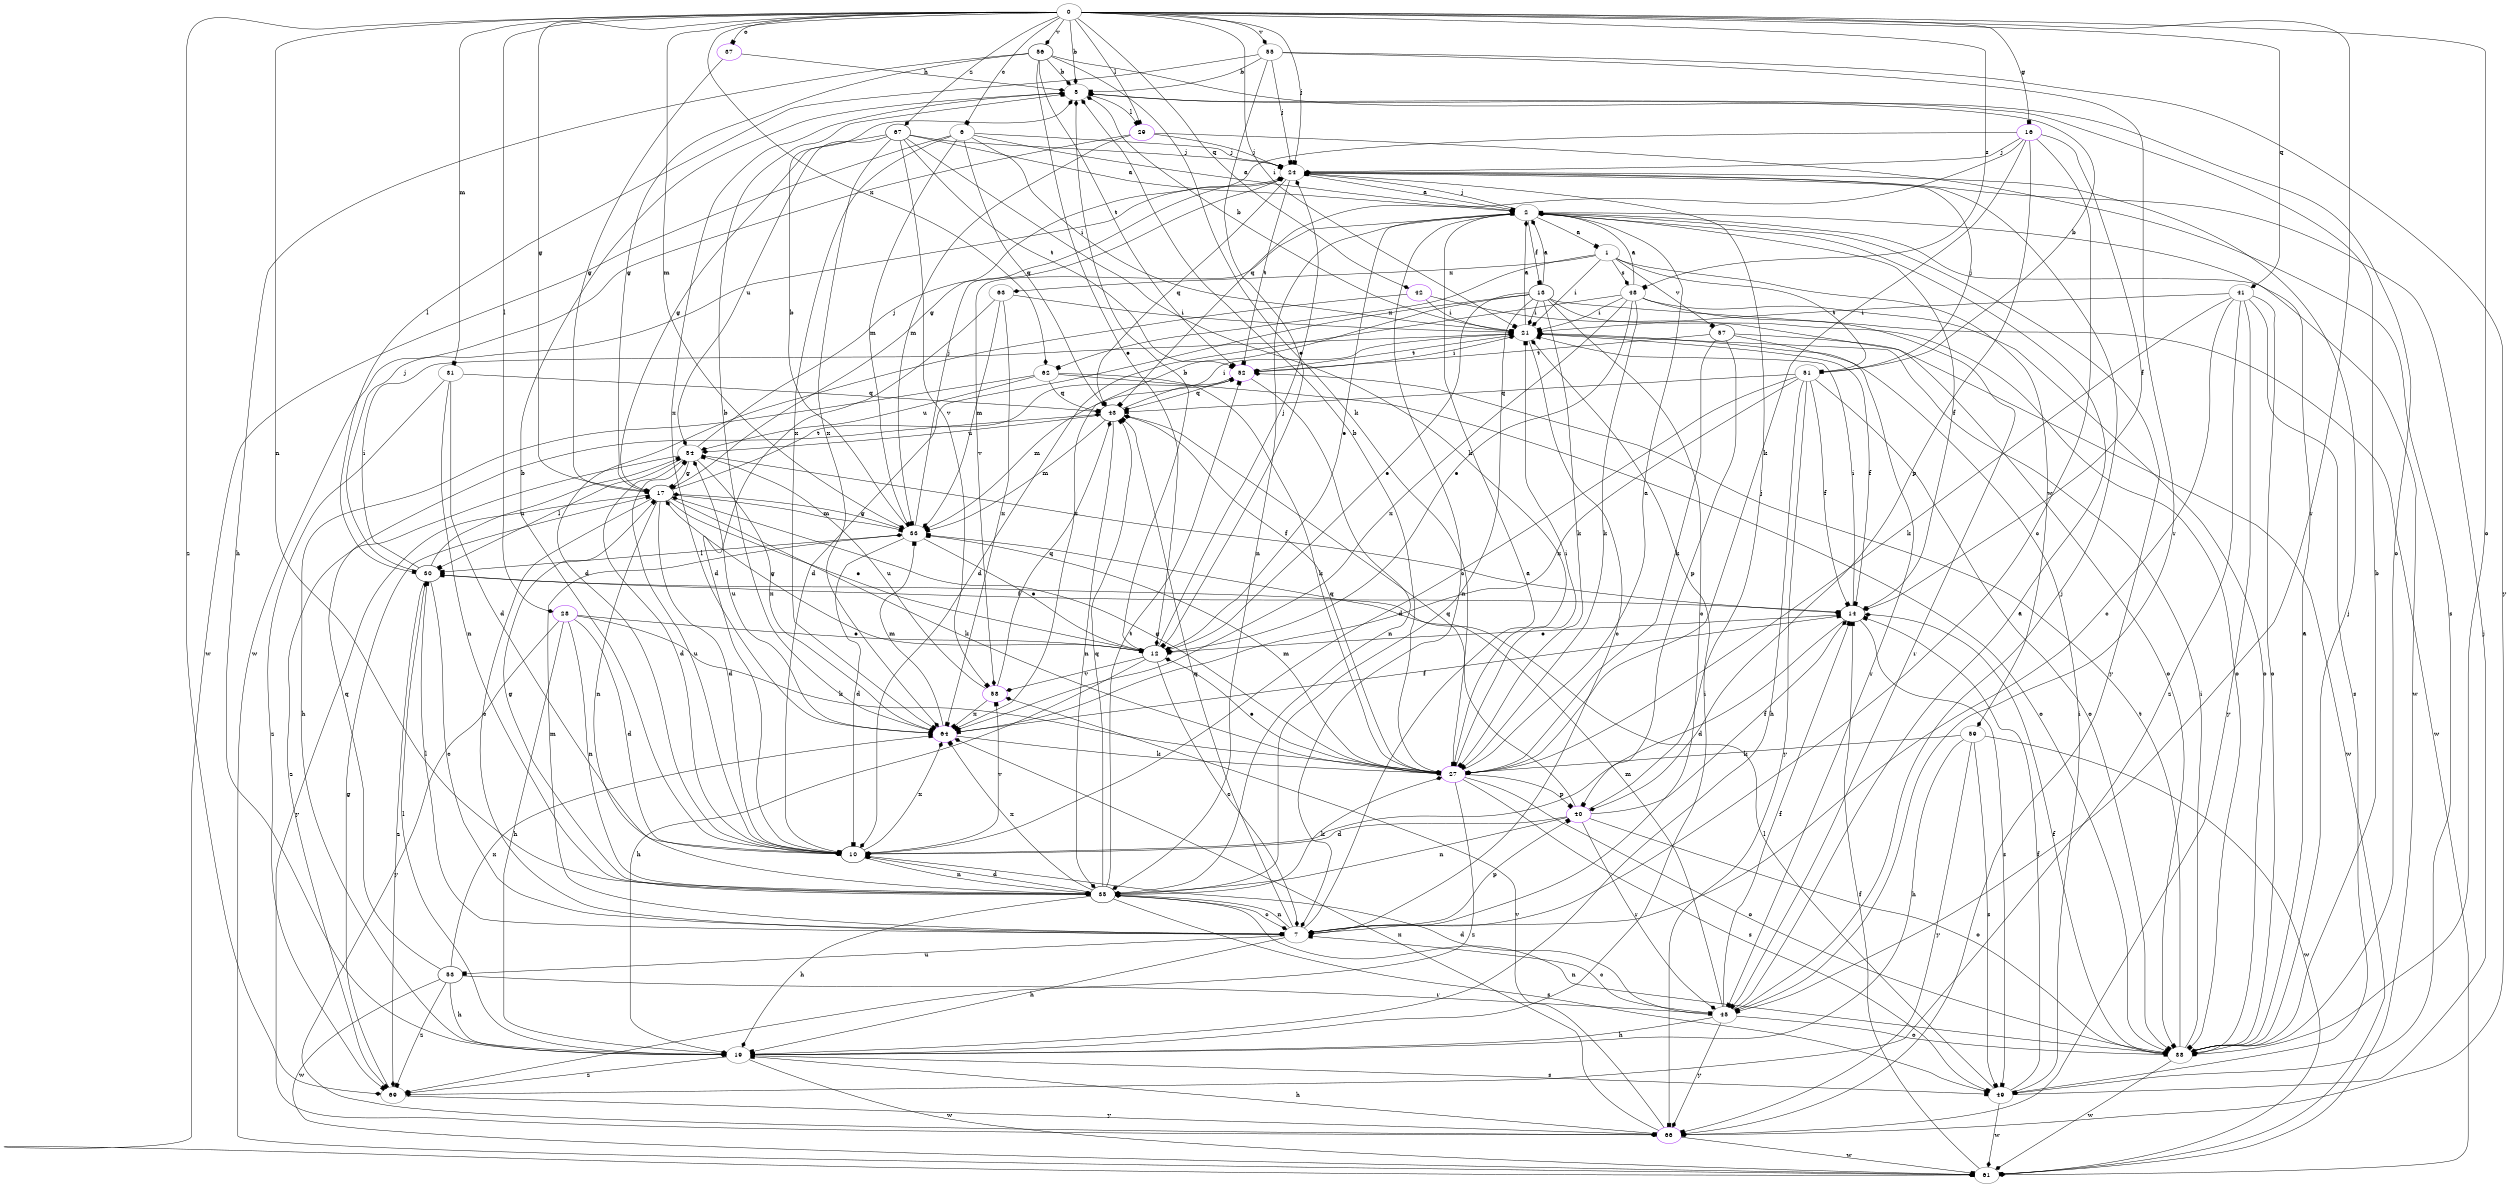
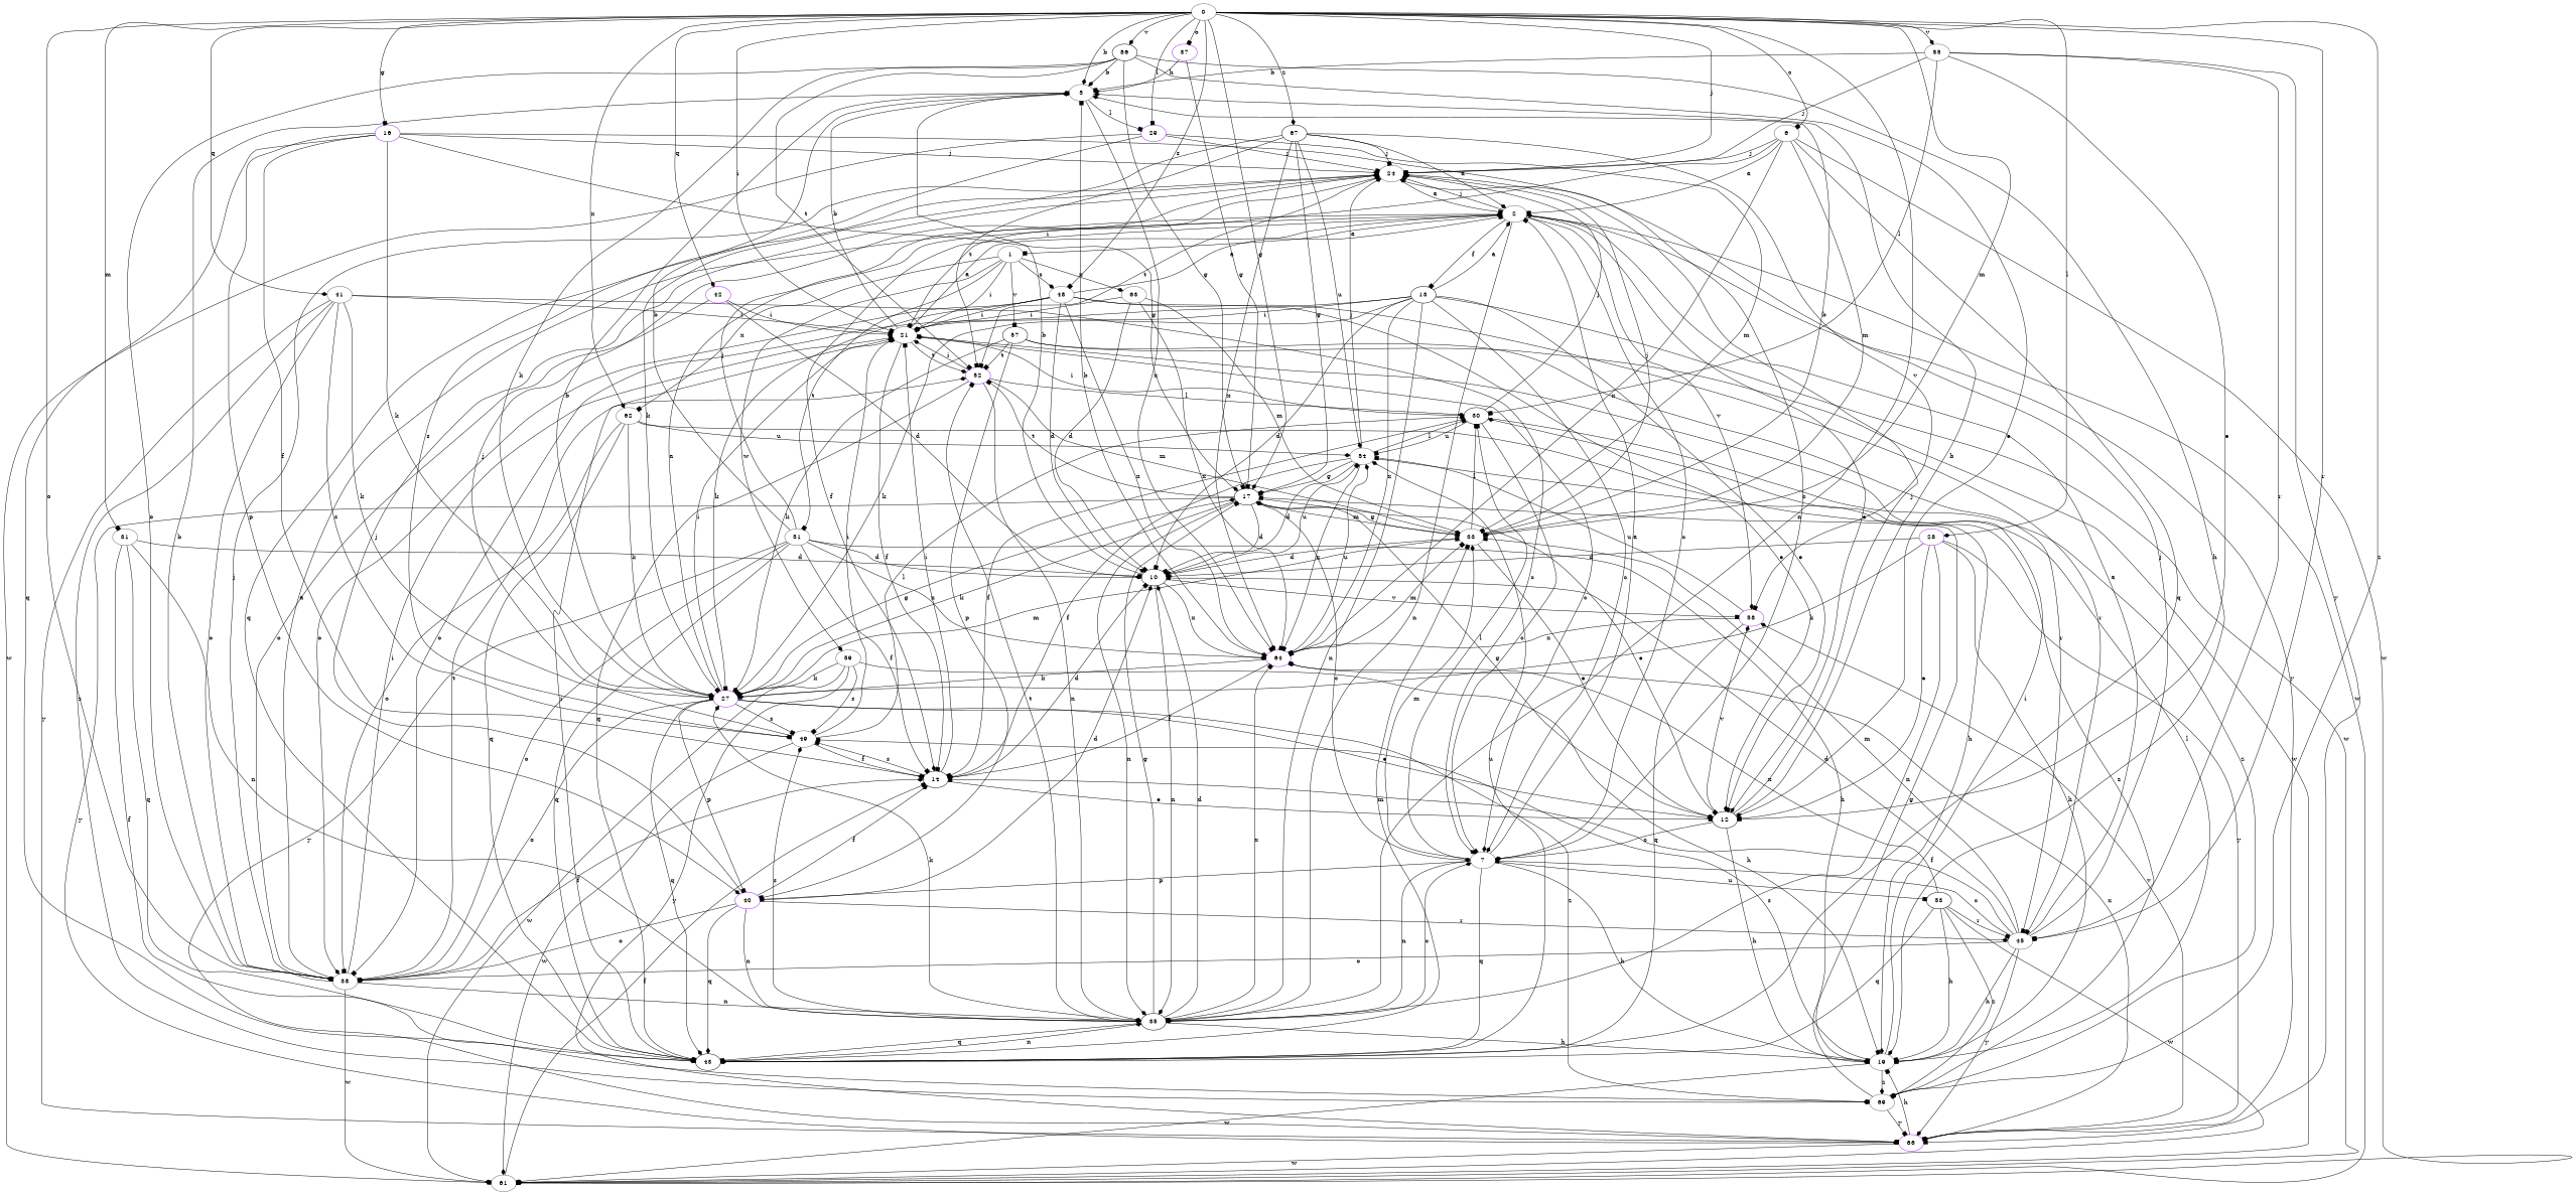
  strict digraph {
    node [color=gray40]
    edge [arrowhead=box]
    0
    5
    6
    16 [color=purple]
    17 [color=black]
    21
    24
    28 [color=purple]
    29 [color=purple]
    31
    33
    35 [color=black]
    37 [color=purple]
    38
    41
    42 [color=purple]
    45
    48
    55
-   56 [color=black]
+   56 [color=black label=86]
    62
    67 [color=black]
    69
    64 [color=purple]
    2
    61
    43 [color=black]
    7
    14 [color=black]
    40 [color=purple]
    27 [color=purple]
    12 [color=black]
    66 [color=purple]
    10 [color=black]
    52 [color=purple]
    19
    49
    30 [color=black]
    54
    58 [color=purple]
    1
    51
    57 [color=black]
    59
    63
    13 [color=black]
    53 [color=black]
    0 -> 5 [arrowhead=diamond label=b]
    0 -> 6 [label=c]
    0 -> 16 [label=g]
    0 -> 17 [arrowhead=diamond label=g]
    0 -> 21 [label=i]
    0 -> 24 [label=j]
    0 -> 28 [arrowhead=diamond label=l]
    0 -> 29 [label=l]
    0 -> 31 [label=m]
    0 -> 33 [arrowhead=diamond label=m]
    0 -> 35 [label=n]
    0 -> 37 [label=o]
    0 -> 38 [label=o]
    0 -> 41 [arrowhead=diamond label=q]
    0 -> 42 [arrowhead=diamond label=q]
    0 -> 45 [label=r]
    0 -> 48 [label=s]
    0 -> 55 [arrowhead=diamond label=v]
    0 -> 56 [arrowhead=diamond label=v]
    0 -> 62 [arrowhead=diamond label=x]
    0 -> 67 [arrowhead=diamond label=z]
    0 -> 69 [arrowhead=diamond label=z]
    5 -> 29 [label=l]
    5 -> 64 [label=x]
    6 -> 21 [label=i]
    6 -> 24 [label=j]
    6 -> 33 [label=m]
    6 -> 64 [label=x]
    6 -> 2 [label=a]
    6 -> 61 [arrowhead=diamond label=w]
    6 -> 43 [arrowhead=diamond label=q]
    16 -> 17 [arrowhead=diamond label=g]
    16 -> 24 [arrowhead=diamond label=j]
    16 -> 43 [label=q]
    16 -> 7 [arrowhead=diamond label=c]
    16 -> 14 [arrowhead=diamond label=f]
    16 -> 40 [arrowhead=diamond label=p]
    16 -> 27 [arrowhead=diamond label=k]
    17 -> 33 [label=m]
    17 -> 35 [arrowhead=diamond label=n]
    17 -> 7 [arrowhead=diamond label=c]
    17 -> 27 [label=k]
    17 -> 12 [label=e]
    17 -> 66 [arrowhead=diamond label=y]
    17 -> 10 [label=d]
    17 -> 52 [label=t]
    21 -> 5 [arrowhead=diamond label=b]
    21 -> 2 [arrowhead=diamond label=a]
    21 -> 7 [arrowhead=diamond label=c]
    21 -> 14 [label=f]
    21 -> 52 [arrowhead=diamond label=t]
    24 -> 2 [label=a]
    24 -> 43 [arrowhead=diamond label=q]
    24 -> 52 [label=t]
    28 -> 35 [arrowhead=diamond label=n]
    28 -> 27 [arrowhead=diamond label=k]
    28 -> 12 [label=e]
    28 -> 66 [arrowhead=diamond label=y]
    28 -> 10 [arrowhead=diamond label=d]
    28 -> 19 [label=h]
    29 -> 24 [label=j]
    29 -> 33 [label=m]
    29 -> 61 [label=w]
    29 -> 49 [arrowhead=diamond label=s]
    31 -> 35 [arrowhead=diamond label=n]
-   31 -> 69 [label=z]
+   31 -> 69 [label=f]
    31 -> 43 [arrowhead=diamond label=q]
    31 -> 10 [label=d]
    33 -> 5 [arrowhead=diamond label=b]
    33 -> 17 [arrowhead=diamond label=g]
    33 -> 24 [arrowhead=diamond label=j]
    33 -> 12 [arrowhead=diamond label=e]
    33 -> 10 [label=d]
    33 -> 30 [label=l]
    35 -> 17 [label=g]
    35 -> 64 [label=x]
    35 -> 43 [label=q]
    35 -> 7 [arrowhead=diamond label=c]
    35 -> 27 [arrowhead=diamond label=k]
    35 -> 10 [arrowhead=diamond label=d]
    35 -> 52 [label=t]
    35 -> 19 [arrowhead=diamond label=h]
    35 -> 49 [arrowhead=diamond label=s]
    37 -> 5 [arrowhead=diamond label=h]
    37 -> 17 [label=g]
    38 -> 5 [label=b]
    38 -> 21 [label=i]
    38 -> 24 [arrowhead=diamond label=j]
    38 -> 35 [arrowhead=diamond label=n]
    38 -> 2 [label=a]
    38 -> 61 [arrowhead=diamond label=w]
    38 -> 14 [arrowhead=diamond label=f]
    38 -> 52 [arrowhead=diamond label=t]
    41 -> 21 [label=i]
    41 -> 38 [arrowhead=diamond label=o]
    41 -> 69 [arrowhead=diamond label=z]
    41 -> 7 [arrowhead=diamond label=c]
    41 -> 27 [label=k]
    41 -> 66 [arrowhead=diamond label=y]
    41 -> 49 [label=s]
    42 -> 21 [label=i]
    42 -> 38 [label=o]
    42 -> 10 [arrowhead=diamond label=d]
    45 -> 24 [arrowhead=diamond label=j]
    45 -> 33 [label=m]
    45 -> 38 [label=o]
    45 -> 2 [arrowhead=diamond label=a]
    45 -> 7 [label=c]
    45 -> 14 [label=f]
    45 -> 66 [arrowhead=diamond label=y]
    45 -> 10 [label=d]
    45 -> 19 [label=h]
    48 -> 21 [label=i]
    48 -> 38 [arrowhead=diamond label=o]
    48 -> 45 [label=r]
    48 -> 64 [arrowhead=diamond label=x]
    48 -> 2 [label=a]
    48 -> 27 [label=k]
    48 -> 12 [arrowhead=diamond label=e]
    48 -> 10 [arrowhead=diamond label=d]
    55 -> 5 [label=b]
    55 -> 24 [label=j]
    55 -> 45 [label=r]
    55 -> 12 [label=e]
    55 -> 66 [label=y]
    55 -> 30 [label=l]
    56 -> 5 [arrowhead=diamond label=b]
    56 -> 17 [label=g]
    56 -> 38 [arrowhead=diamond label=o]
    56 -> 27 [label=k]
    56 -> 12 [arrowhead=diamond label=e]
    56 -> 52 [label=t]
    56 -> 19 [arrowhead=diamond label=h]
    62 -> 38 [label=o]
    62 -> 43 [label=q]
    62 -> 27 [arrowhead=diamond label=k]
    62 -> 19 [arrowhead=diamond label=h]
    62 -> 54 [arrowhead=diamond label=u]
    67 -> 17 [arrowhead=diamond label=g]
    67 -> 24 [label=j]
    67 -> 64 [arrowhead=diamond label=x]
    67 -> 2 [arrowhead=diamond label=a]
    67 -> 27 [label=k]
    67 -> 52 [label=t]
    67 -> 54 [arrowhead=diamond label=u]
    67 -> 58 [label=v]
    69 -> 17 [label=g]
    69 -> 66 [label=y]
    64 -> 5 [label=b]
    64 -> 33 [label=m]
    64 -> 14 [label=f]
    64 -> 27 [label=k]
    64 -> 54 [arrowhead=diamond label=u]
    2 -> 24 [label=j]
    2 -> 35 [arrowhead=diamond label=n]
    2 -> 61 [label=w]
    2 -> 7 [arrowhead=diamond label=c]
    2 -> 14 [arrowhead=diamond label=f]
    2 -> 12 [arrowhead=diamond label=e]
    2 -> 66 [label=y]
    2 -> 58 [arrowhead=diamond label=v]
    2 -> 1 [label=a]
    2 -> 13 [label=f]
    61 -> 14 [label=f]
    43 -> 21 [arrowhead=diamond label=i]
    43 -> 33 [label=m]
    43 -> 35 [arrowhead=diamond label=n]
    43 -> 54 [arrowhead=diamond label=u]
    7 -> 33 [arrowhead=diamond label=m]
    7 -> 35 [arrowhead=diamond label=n]
    7 -> 2 [label=a]
    7 -> 43 [label=q]
    7 -> 40 [label=p]
    7 -> 19 [label=h]
    7 -> 30 [label=l]
    7 -> 53 [label=u]
    14 -> 21 [label=i]
    14 -> 12 [label=e]
    14 -> 10 [label=d]
    14 -> 49 [label=s]
    40 -> 24 [label=j]
    40 -> 35 [arrowhead=diamond label=n]
    40 -> 38 [arrowhead=diamond label=o]
    40 -> 45 [arrowhead=diamond label=r]
    40 -> 43 [arrowhead=diamond label=q]
    40 -> 14 [arrowhead=diamond label=f]
    40 -> 10 [arrowhead=diamond label=d]
    27 -> 5 [arrowhead=diamond label=b]
    27 -> 17 [arrowhead=diamond label=g]
    27 -> 21 [label=i]
    27 -> 33 [label=m]
    27 -> 38 [arrowhead=diamond label=o]
    27 -> 69 [arrowhead=diamond label=z]
    27 -> 2 [arrowhead=diamond label=a]
    27 -> 43 [arrowhead=diamond label=q]
    27 -> 40 [label=p]
    27 -> 12 [arrowhead=diamond label=e]
    27 -> 49 [label=s]
    12 -> 5 [arrowhead=diamond label=b]
    12 -> 17 [arrowhead=diamond label=g]
    12 -> 24 [arrowhead=diamond label=j]
    12 -> 7 [arrowhead=diamond label=c]
    12 -> 19 [arrowhead=diamond label=h]
    12 -> 58 [arrowhead=diamond label=v]
    66 -> 64 [arrowhead=diamond label=x]
    66 -> 61 [label=w]
    66 -> 19 [label=h]
    66 -> 58 [arrowhead=diamond label=v]
    10 -> 5 [arrowhead=diamond label=b]
    10 -> 35 [arrowhead=diamond label=n]
    10 -> 64 [arrowhead=diamond label=x]
    10 -> 54 [label=u]
    10 -> 58 [label=v]
    52 -> 21 [arrowhead=diamond label=i]
    52 -> 33 [label=m]
    52 -> 35 [arrowhead=diamond label=n]
    52 -> 43 [arrowhead=diamond label=q]
+   52 -> 30 [arrowhead=diamond label=l]
    19 -> 21 [arrowhead=diamond label=i]
    19 -> 69 [arrowhead=diamond label=z]
    19 -> 61 [arrowhead=diamond label=w]
    19 -> 49 [label=s]
    19 -> 30 [arrowhead=diamond label=l]
    49 -> 21 [arrowhead=diamond label=i]
    49 -> 24 [arrowhead=diamond label=j]
    49 -> 61 [arrowhead=diamond label=w]
    49 -> 14 [label=f]
    49 -> 30 [label=l]
    30 -> 21 [label=i]
    30 -> 24 [arrowhead=diamond label=j]
    30 -> 69 [arrowhead=diamond label=z]
    30 -> 7 [label=c]
    30 -> 14 [label=f]
    30 -> 54 [label=u]
    54 -> 17 [label=g]
    54 -> 24 [arrowhead=diamond label=j]
    54 -> 69 [label=z]
    54 -> 64 [label=x]
    54 -> 14 [arrowhead=diamond label=f]
    54 -> 10 [arrowhead=diamond label=d]
    54 -> 30 [label=l]
    58 -> 64 [label=x]
    58 -> 43 [arrowhead=diamond label=q]
    58 -> 54 [label=u]
    1 -> 21 [arrowhead=diamond label=i]
    1 -> 48 [arrowhead=diamond label=s]
    1 -> 62 [label=x]
    1 -> 51 [label=t]
    1 -> 57 [label=v]
    1 -> 59 [arrowhead=diamond label=w]
    1 -> 63 [arrowhead=diamond label=x]
    51 -> 5 [arrowhead=diamond label=b]
    51 -> 24 [arrowhead=diamond label=j]
    51 -> 38 [label=o]
    51 -> 64 [label=x]
    51 -> 43 [label=q]
    51 -> 14 [label=f]
    51 -> 66 [label=y]
    51 -> 10 [arrowhead=diamond label=d]
    51 -> 19 [label=h]
    57 -> 45 [label=r]
    57 -> 61 [arrowhead=diamond label=w]
    57 -> 40 [label=p]
    57 -> 27 [arrowhead=diamond label=k]
    57 -> 52 [label=t]
    59 -> 61 [arrowhead=diamond label=w]
    59 -> 27 [arrowhead=diamond label=k]
    59 -> 66 [label=y]
    59 -> 19 [label=h]
    59 -> 49 [label=s]
    63 -> 21 [arrowhead=diamond label=i]
    63 -> 33 [arrowhead=diamond label=m]
    63 -> 64 [label=x]
    63 -> 10 [label=d]
    13 -> 21 [arrowhead=diamond label=i]
    13 -> 35 [label=n]
    13 -> 38 [label=o]
    13 -> 64 [label=x]
    13 -> 2 [arrowhead=diamond label=a]
    13 -> 61 [arrowhead=diamond label=w]
    13 -> 7 [arrowhead=diamond label=c]
    13 -> 27 [label=k]
    13 -> 12 [label=e]
    13 -> 10 [label=d]
    53 -> 45 [label=r]
    53 -> 69 [label=z]
    53 -> 64 [label=x]
    53 -> 61 [label=w]
    53 -> 43 [arrowhead=diamond label=q]
    53 -> 19 [label=h]
  }
